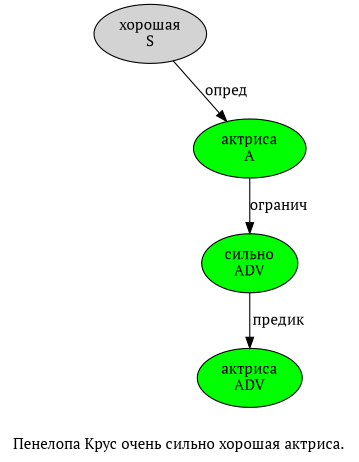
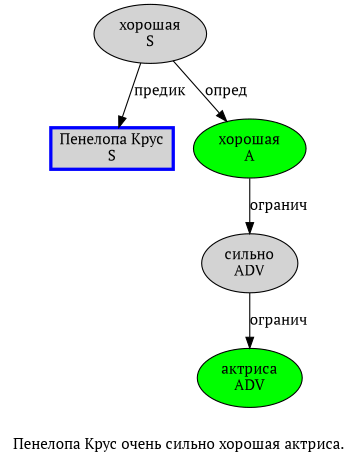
  digraph {
    fontname="PT Serif"
    label="Пенелопа Крус очень сильно хорошая актриса."
    node [fillcolor=green fontname="PT Serif" penwidth=1 shape=ellipse style=filled]
    edge [fontname="PT Serif"]
+   n1 [color=blue fillcolor=lightgray label="Пенелопа Крус\nS" penwidth=3 shape=box]
    n2 [label="актриса\nADV"]
-   n3 [label="сильно\nADV"]
-   n4 [label="актриса\nA"]
+   n3 [fillcolor=lightgray label="сильно\nADV"]
+   n4 [label="хорошая\nA"]
    n5 [fillcolor=lightgray label="хорошая\nS"]
-   n3 -> n2 [label="предик"]
+   n3 -> n2 [label="огранич"]
    n4 -> n3 [label="огранич"]
+   n5 -> n1 [label="предик"]
    n5 -> n4 [label="опред"]
  }
